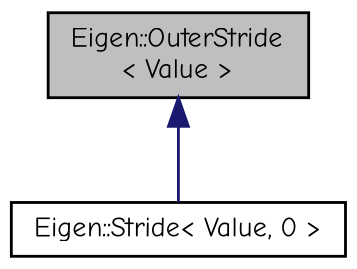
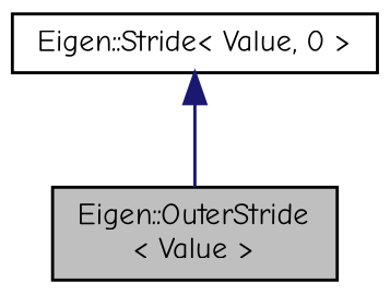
  digraph {
    fontname="Comic Neue"
    node [color=black fontname="Comic Neue" fontsize=10 shape=record style=filled]
    n1 [fillcolor=grey75 fontcolor=black height=0.2 label="Eigen::OuterStride\l\< Value \>" width=0.4]
    n2 [fillcolor=white height=0.2 label="Eigen::Stride\< Value, 0 \>" width=0.4]
-   n1 -> n2 [color=midnightblue dir=back fontname="Comic Neue" fontsize=10 labelfontname=Helvetica labelfontsize=10 style=solid]
+   n2 -> n1 [color=midnightblue dir=back fontname="Comic Neue" fontsize=10 labelfontname=Helvetica labelfontsize=10 style=solid]
  }
